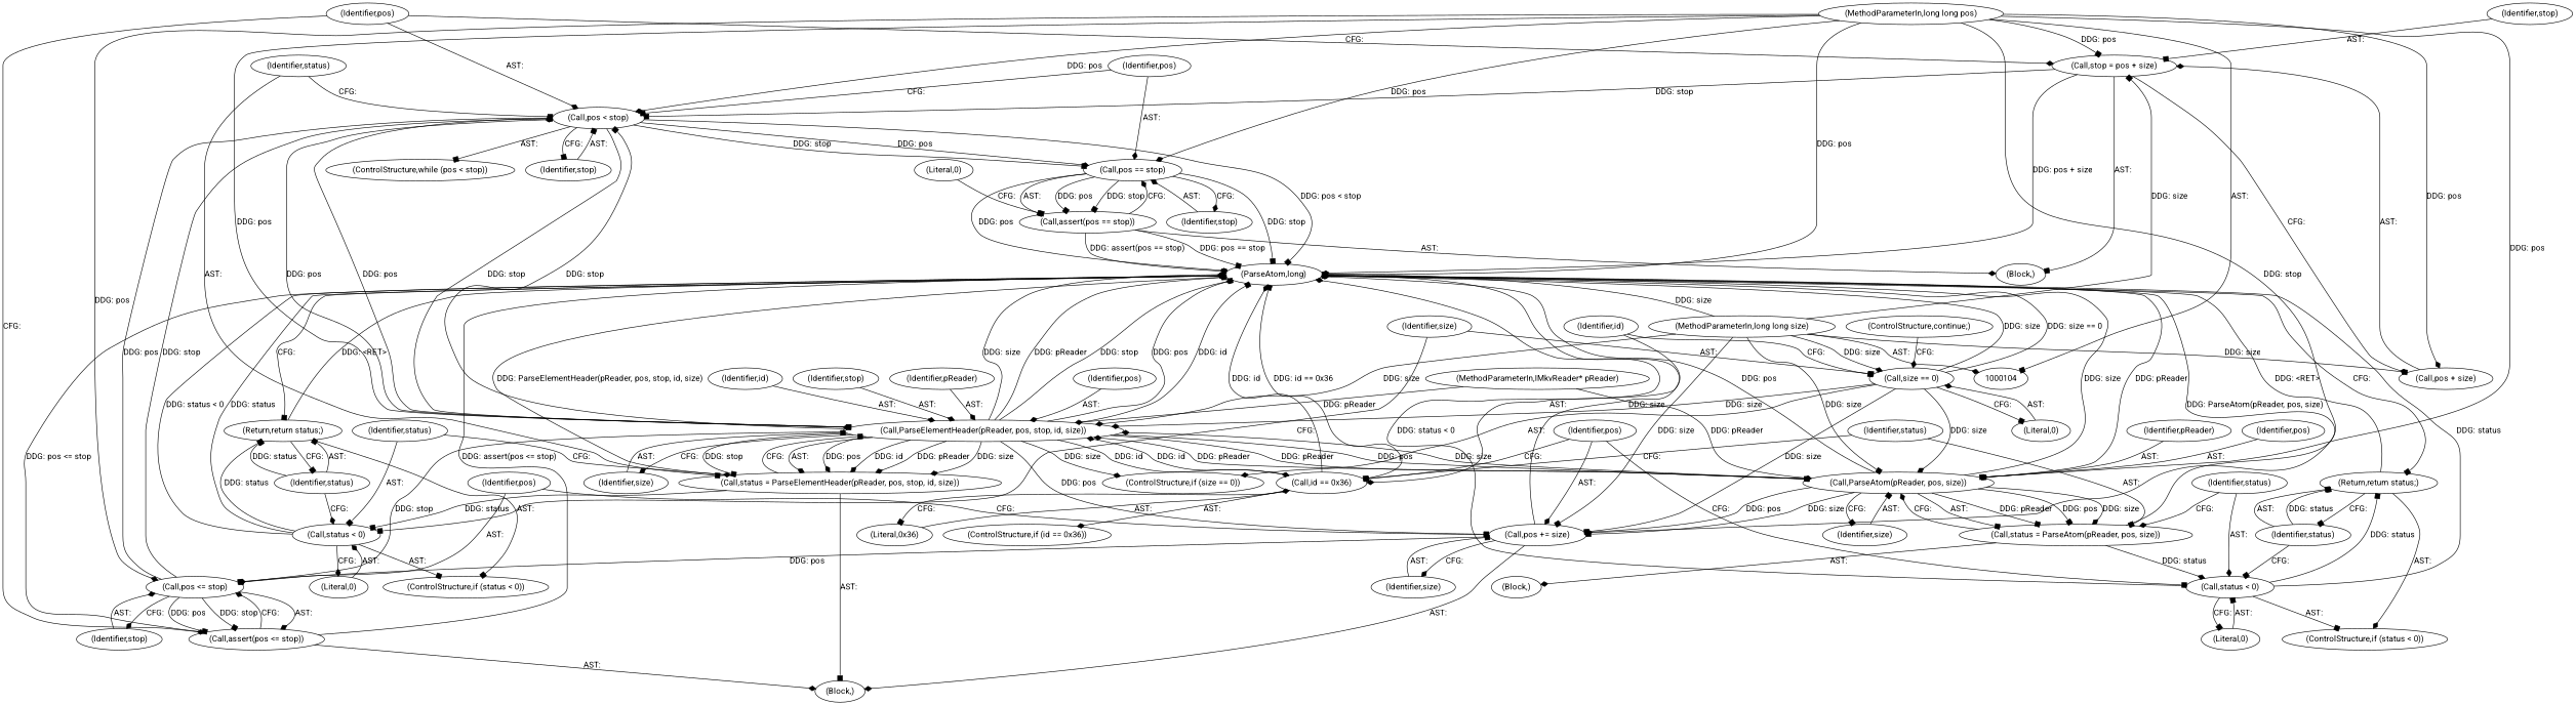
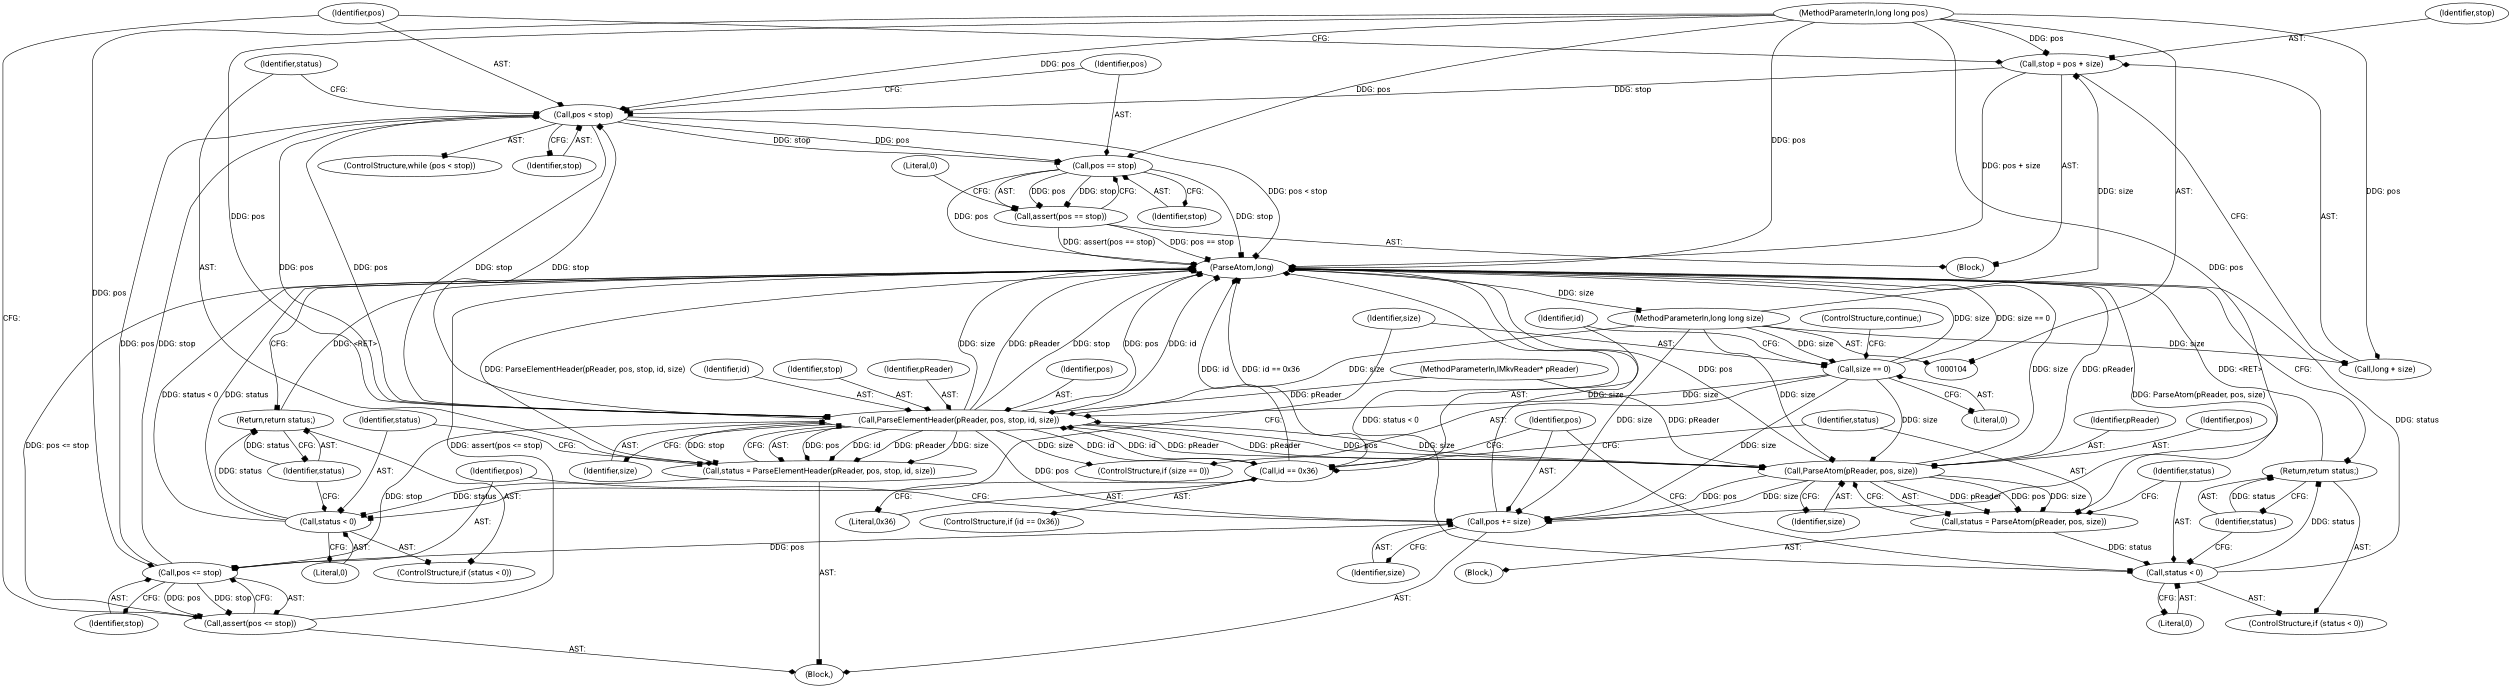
  digraph {
    fontname=Roboto
    node [fontname=Roboto]
    edge [arrowhead=box fontname=Roboto]
    n1 [label="(Call,stop = pos + size)"]
    n2 [label="(Call,pos < stop)"]
-   n3 [label="(Call,pos + size)"]
+   n3 [label="(Call,long + size)"]
    n4 [label="(ParseAtom,long)"]
    n5 [label="(Block,)"]
    n6 [label="(Call,ParseElementHeader(pReader, pos, stop, id, size))"]
    n7 [label="(Call,pos == stop)"]
    n8 [label="(ControlStructure,while (pos < stop))"]
    n9 [label="(Identifier,stop)"]
    n10 [label="(Return,return status;)"]
    n11 [label="(Return,return status;)"]
    n12 [label="(MethodParameterIn,long long pos)"]
    n13 [label="(Call,ParseAtom(pReader, pos, size))"]
    n14 [label="(Call,pos += size)"]
    n15 [label="(Call,pos <= stop)"]
    1000104
    n17 [label="(Call,status = ParseElementHeader(pReader, pos, stop, id, size))"]
    n18 [label="(Call,id == 0x36)"]
    n19 [label="(Identifier,size)"]
    n20 [label="(ControlStructure,if (size == 0))"]
    n21 [label="(Call,status = ParseAtom(pReader, pos, size))"]
    n22 [label="(Identifier,size)"]
    n23 [label="(Block,)"]
    n24 [label="(Identifier,size)"]
    n25 [label="(Call,assert(pos <= stop))"]
    n26 [label="(Identifier,stop)"]
    n27 [label="(Call,assert(pos == stop))"]
    n28 [label="(Identifier,stop)"]
    n29 [label="(MethodParameterIn,long long size)"]
    n30 [label="(Call,size == 0)"]
    n31 [label="(Literal,0)"]
    n32 [label="(Call,status < 0)"]
    n33 [label="(Literal,0x36)"]
    n34 [label="(ControlStructure,if (id == 0x36))"]
    n35 [label="(ControlStructure,if (status < 0))"]
    n36 [label="(Literal,0)"]
    n37 [label="(Identifier,status)"]
    n38 [label="(Call,status < 0)"]
    n39 [label="(Block,)"]
    n40 [label="(Literal,0)"]
    n41 [label="(ControlStructure,if (status < 0))"]
    n42 [label="(Identifier,status)"]
    n43 [label="(Identifier,stop)"]
    n44 [label="(Identifier,size)"]
    n45 [label="(Identifier,pReader)"]
    n46 [label="(Identifier,pos)"]
    n47 [label="(Literal,0)"]
    n48 [label="(Identifier,status)"]
    n49 [label="(Identifier,stop)"]
    n50 [label="(ControlStructure,continue;)"]
    n51 [label="(Identifier,status)"]
    n52 [label="(Identifier,pos)"]
    n53 [label="(Identifier,pos)"]
    n54 [label="(Identifier,id)"]
    n55 [label="(MethodParameterIn,IMkvReader* pReader)"]
    n56 [label="(Identifier,pos)"]
    n57 [label="(Identifier,pos)"]
    n58 [label="(Identifier,pos)"]
    n59 [label="(Identifier,status)"]
    n60 [label="(Identifier,status)"]
    n61 [label="(Identifier,pReader)"]
    n62 [label="(Identifier,id)"]
    n1 -> n2 [label="DDG: stop"]
    n1 -> n3 [arrowhead=diamond label="CFG: "]
    n1 -> n4 [arrowhead=diamond label="DDG: pos + size"]
    n1 -> n5 [label="AST: "]
    n2 -> n4 [label="DDG: pos < stop"]
    n2 -> n6 [label="DDG: pos"]
    n2 -> n6 [arrowhead=diamond label="DDG: stop"]
    n2 -> n7 [arrowhead=diamond label="DDG: pos"]
    n2 -> n7 [label="DDG: stop"]
    n2 -> n8 [label="AST: "]
    n2 -> n9 [label="CFG: "]
    n3 -> n1 [arrowhead=diamond label="AST: "]
    n4 -> n10 [label="CFG: "]
    n4 -> n11 [label="CFG: "]
    n6 -> n2 [arrowhead=diamond label="DDG: pos"]
    n6 -> n2 [label="DDG: stop"]
    n6 -> n4 [label="DDG: pos"]
    n6 -> n4 [arrowhead=diamond label="DDG: size"]
    n6 -> n4 [label="DDG: pReader"]
    n6 -> n4 [label="DDG: id"]
    n6 -> n4 [arrowhead=diamond label="DDG: stop"]
    n6 -> n13 [label="DDG: pReader"]
    n6 -> n13 [label="DDG: pos"]
    n6 -> n14 [label="DDG: pos"]
    n6 -> n15 [arrowhead=diamond label="DDG: stop"]
    n6 -> n17 [arrowhead=diamond label="AST: "]
    n6 -> n17 [arrowhead=diamond label="DDG: id"]
    n6 -> n17 [arrowhead=diamond label="DDG: pReader"]
    n6 -> n17 [arrowhead=diamond label="DDG: pos"]
    n6 -> n17 [arrowhead=diamond label="DDG: size"]
    n6 -> n17 [label="DDG: stop"]
    n6 -> n18 [arrowhead=diamond label="DDG: id"]
    n6 -> n19 [arrowhead=diamond label="CFG: "]
    n6 -> n20 [arrowhead=diamond label="DDG: size"]
    n7 -> n4 [label="DDG: stop"]
    n7 -> n4 [arrowhead=diamond label="DDG: pos"]
    n7 -> n27 [label="AST: "]
    n7 -> n27 [label="DDG: pos"]
    n7 -> n27 [label="DDG: stop"]
    n7 -> n28 [arrowhead=diamond label="CFG: "]
    n9 -> n2 [label="AST: "]
    n10 -> n4 [label="DDG: <RET>"]
    n10 -> n35 [label="AST: "]
    n10 -> n37 [label="CFG: "]
    n11 -> n4 [label="DDG: <RET>"]
    n11 -> n41 [arrowhead=diamond label="AST: "]
    n11 -> n42 [label="CFG: "]
    n12 -> n1 [label="DDG: pos"]
    n12 -> n2 [arrowhead=diamond label="DDG: pos"]
    n12 -> n3 [arrowhead=diamond label="DDG: pos"]
    n12 -> n4 [label="DDG: pos"]
    n12 -> n6 [label="DDG: pos"]
    n12 -> n7 [arrowhead=diamond label="DDG: pos"]
-   n12 -> n13 [label="DDG: pos"]
-   n12 -> n14 [arrowhead=diamond label="DDG: stop"]
+   n12 -> n14 [arrowhead=diamond label="DDG: pos"]
    n12 -> n15 [arrowhead=diamond label="DDG: pos"]
    n12 -> 1000104 [label="AST: "]
    n13 -> n4 [label="DDG: pReader"]
    n13 -> n4 [arrowhead=diamond label="DDG: pos"]
    n13 -> n4 [arrowhead=diamond label="DDG: size"]
    n13 -> n6 [arrowhead=diamond label="DDG: pReader"]
    n13 -> n6 [arrowhead=diamond label="DDG: size"]
    n13 -> n14 [label="DDG: size"]
    n13 -> n14 [label="DDG: pos"]
    n13 -> n21 [label="AST: "]
    n13 -> n21 [label="DDG: pReader"]
    n13 -> n21 [label="DDG: pos"]
    n13 -> n21 [arrowhead=diamond label="DDG: size"]
    n13 -> n22 [label="CFG: "]
    n14 -> n4 [label="DDG: size"]
    n14 -> n15 [label="DDG: pos"]
    n14 -> n23 [arrowhead=diamond label="AST: "]
    n14 -> n24 [arrowhead=diamond label="CFG: "]
    n15 -> n2 [label="DDG: pos"]
    n15 -> n2 [label="DDG: stop"]
    n15 -> n25 [arrowhead=diamond label="AST: "]
    n15 -> n25 [label="DDG: pos"]
    n15 -> n25 [label="DDG: stop"]
    n15 -> n26 [arrowhead=diamond label="CFG: "]
    n17 -> n4 [arrowhead=diamond label="DDG: ParseElementHeader(pReader, pos, stop, id, size)"]
    n17 -> n6 [label="CFG: "]
    n17 -> n23 [label="AST: "]
    n17 -> n32 [label="DDG: status"]
    n18 -> n4 [label="DDG: id == 0x36"]
    n18 -> n4 [arrowhead=diamond label="DDG: id"]
    n18 -> n6 [arrowhead=diamond label="DDG: id"]
    n18 -> n33 [label="CFG: "]
    n18 -> n34 [arrowhead=diamond label="AST: "]
    n19 -> n6 [label="AST: "]
    n21 -> n4 [arrowhead=diamond label="DDG: ParseAtom(pReader, pos, size)"]
    n21 -> n13 [arrowhead=diamond label="CFG: "]
    n21 -> n38 [arrowhead=diamond label="DDG: status"]
    n21 -> n39 [arrowhead=diamond label="AST: "]
    n22 -> n13 [label="AST: "]
    n24 -> n14 [label="AST: "]
    n25 -> n4 [label="DDG: pos <= stop"]
    n25 -> n4 [arrowhead=diamond label="DDG: assert(pos <= stop)"]
    n25 -> n15 [arrowhead=diamond label="CFG: "]
    n25 -> n23 [arrowhead=diamond label="AST: "]
    n26 -> n15 [arrowhead=diamond label="AST: "]
    n27 -> n4 [label="DDG: assert(pos == stop)"]
    n27 -> n4 [label="DDG: pos == stop"]
    n27 -> n5 [arrowhead=diamond label="AST: "]
    n27 -> n7 [arrowhead=diamond label="CFG: "]
    n28 -> n7 [arrowhead=diamond label="AST: "]
    n29 -> n1 [label="DDG: size"]
    n29 -> n3 [label="DDG: size"]
-   n29 -> n4 [label="DDG: size"]
+   n4 -> n29 [label="DDG: size"]
    n29 -> n6 [arrowhead=diamond label="DDG: size"]
    n29 -> n13 [label="DDG: size"]
    n29 -> n14 [label="DDG: size"]
    n29 -> 1000104 [arrowhead=diamond label="AST: "]
    n29 -> n30 [arrowhead=diamond label="DDG: size"]
    n30 -> n4 [label="DDG: size"]
    n30 -> n4 [arrowhead=diamond label="DDG: size == 0"]
    n30 -> n6 [arrowhead=diamond label="DDG: size"]
    n30 -> n13 [arrowhead=diamond label="DDG: size"]
    n30 -> n14 [label="DDG: size"]
    n30 -> n20 [arrowhead=diamond label="AST: "]
    n30 -> n31 [label="CFG: "]
    n31 -> n30 [arrowhead=diamond label="AST: "]
    n32 -> n4 [label="DDG: status < 0"]
    n32 -> n4 [arrowhead=diamond label="DDG: status"]
    n32 -> n10 [label="DDG: status"]
    n32 -> n35 [label="AST: "]
    n32 -> n36 [arrowhead=diamond label="CFG: "]
    n33 -> n18 [arrowhead=diamond label="AST: "]
    n36 -> n32 [arrowhead=diamond label="AST: "]
    n37 -> n10 [label="AST: "]
    n37 -> n10 [label="DDG: status"]
    n37 -> n32 [arrowhead=diamond label="CFG: "]
    n38 -> n4 [arrowhead=diamond label="DDG: status < 0"]
    n38 -> n4 [arrowhead=diamond label="DDG: status"]
    n38 -> n11 [label="DDG: status"]
    n38 -> n40 [label="CFG: "]
    n38 -> n41 [label="AST: "]
    n40 -> n38 [label="AST: "]
    n42 -> n11 [label="AST: "]
    n42 -> n11 [label="DDG: status"]
    n42 -> n38 [label="CFG: "]
    n43 -> n6 [arrowhead=diamond label="AST: "]
    n44 -> n30 [label="AST: "]
    n44 -> n32 [label="CFG: "]
    n45 -> n6 [arrowhead=diamond label="AST: "]
    n46 -> n6 [arrowhead=diamond label="AST: "]
    n47 -> n27 [label="CFG: "]
    n48 -> n21 [arrowhead=diamond label="CFG: "]
    n48 -> n38 [arrowhead=diamond label="AST: "]
    n49 -> n1 [label="AST: "]
    n50 -> n30 [arrowhead=diamond label="CFG: "]
    n51 -> n18 [label="CFG: "]
    n51 -> n21 [label="AST: "]
    n52 -> n14 [arrowhead=diamond label="AST: "]
    n52 -> n18 [label="CFG: "]
    n52 -> n38 [label="CFG: "]
    n53 -> n1 [arrowhead=diamond label="CFG: "]
    n53 -> n2 [arrowhead=diamond label="AST: "]
    n53 -> n25 [arrowhead=diamond label="CFG: "]
    n54 -> n6 [arrowhead=diamond label="AST: "]
    n55 -> n6 [arrowhead=diamond label="DDG: pReader"]
    n55 -> n13 [arrowhead=diamond label="DDG: pReader"]
    n56 -> n14 [label="CFG: "]
    n56 -> n15 [label="AST: "]
    n57 -> n13 [arrowhead=diamond label="AST: "]
    n58 -> n2 [label="CFG: "]
    n58 -> n7 [arrowhead=diamond label="AST: "]
    n59 -> n2 [label="CFG: "]
    n59 -> n17 [label="AST: "]
    n60 -> n17 [arrowhead=diamond label="CFG: "]
    n60 -> n32 [label="AST: "]
    n61 -> n13 [label="AST: "]
    n62 -> n18 [arrowhead=diamond label="AST: "]
    n62 -> n30 [label="CFG: "]
  }
